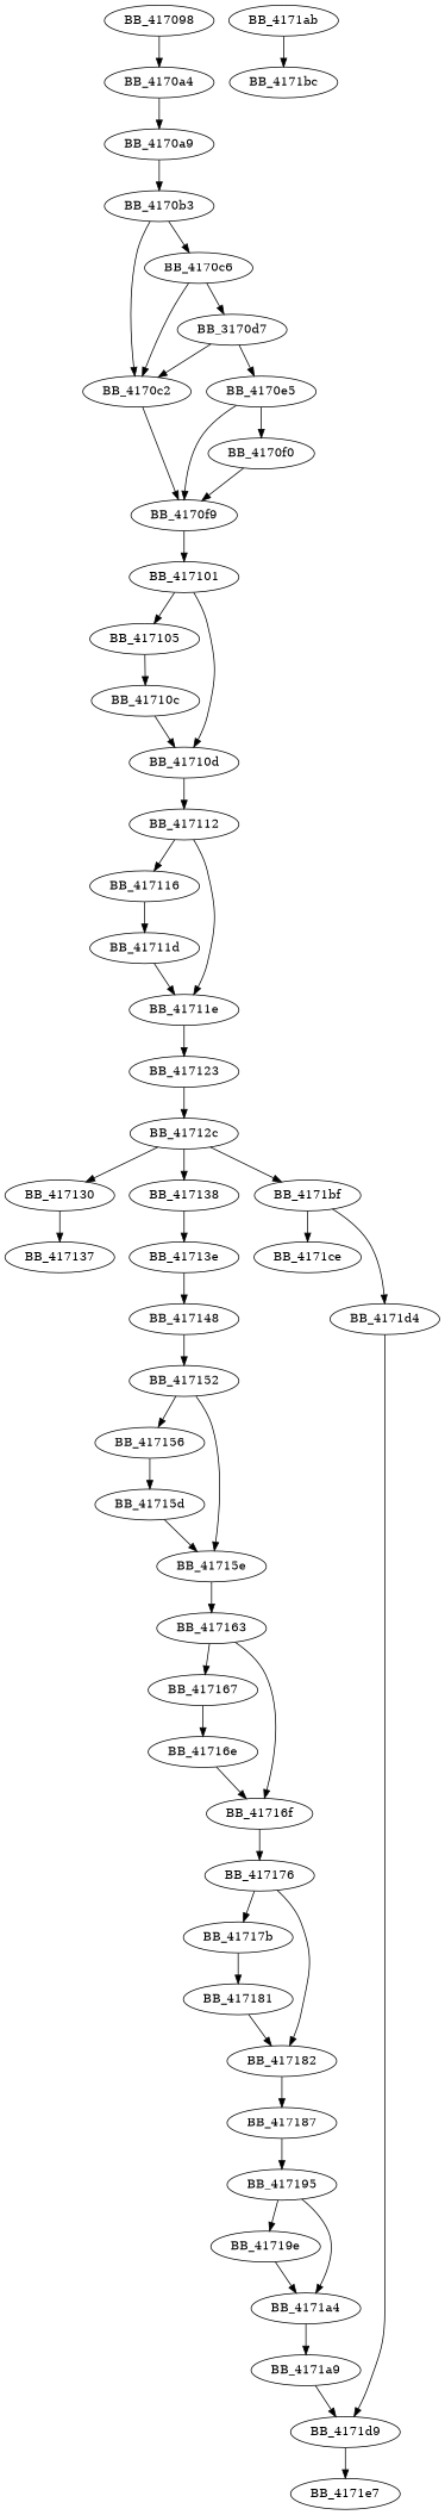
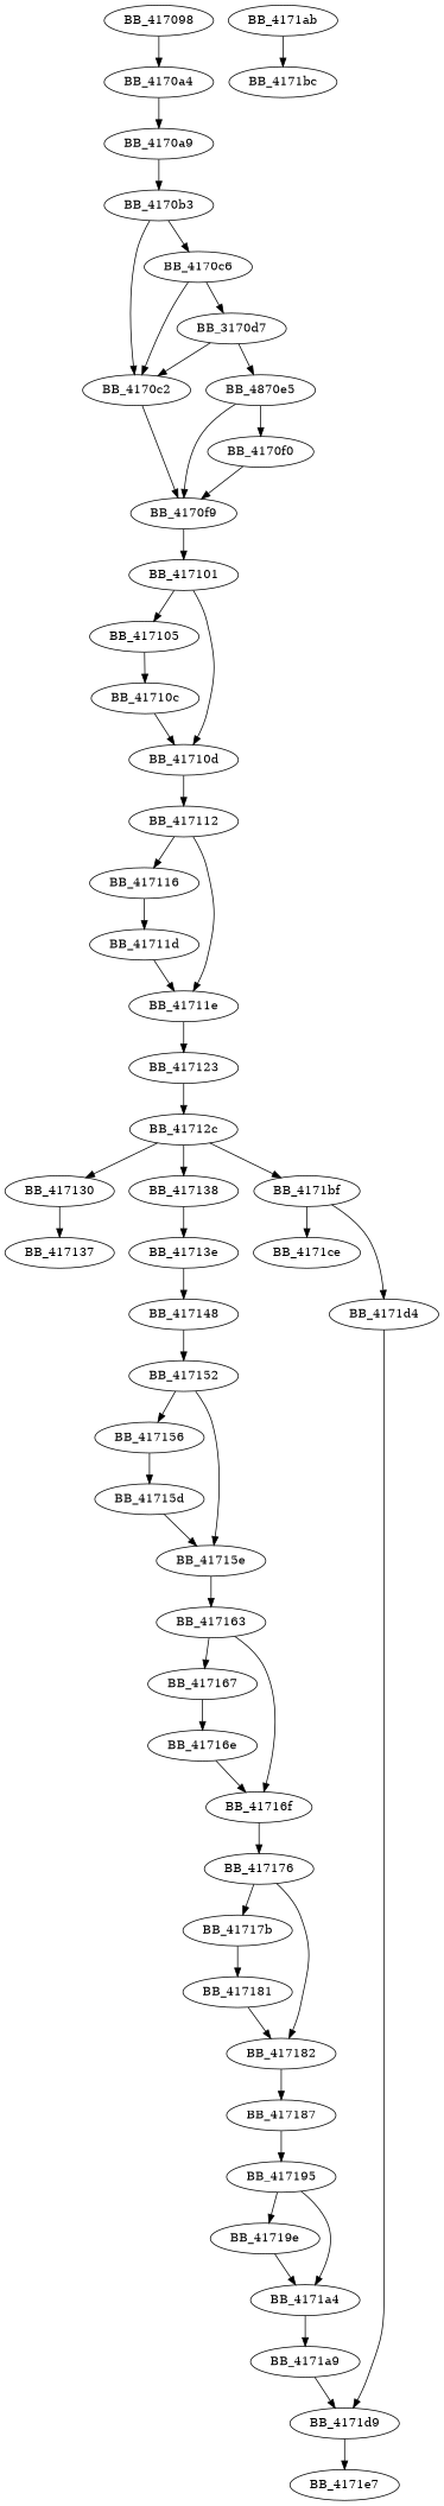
  digraph {
    BB_417098
    BB_4170a4
    BB_4170a9
    BB_4170b3
    BB_4170c2
    BB_4170c6
    BB_4170f9
    n8 [label=BB_3170d7]
    BB_417101
-   BB_4170e5
+   BB_4170e5 [label=BB_4870e5]
    BB_417105
    BB_41710d
    BB_4170f0
    BB_41710c
    BB_417112
    BB_417116
    BB_41711e
    BB_41711d
    BB_417123
    BB_41712c
    BB_417130
    BB_417138
    BB_4171bf
    BB_417137
    BB_41713e
    BB_4171ce
    BB_4171d4
    BB_417148
    BB_4171d9
    BB_417152
    BB_417156
    BB_41715e
    BB_41715d
    BB_417163
    BB_417167
    BB_41716f
    BB_41716e
    BB_417176
    BB_41717b
    BB_417182
    BB_417181
    BB_417187
    BB_417195
    BB_41719e
    BB_4171a4
    BB_4171a9
    BB_4171e7
    BB_4171ab
    BB_4171bc
    BB_417098 -> BB_4170a4
    BB_4170a4 -> BB_4170a9
    BB_4170a9 -> BB_4170b3
    BB_4170b3 -> BB_4170c2
    BB_4170b3 -> BB_4170c6
    BB_4170c2 -> BB_4170f9
    BB_4170c6 -> BB_4170c2
    BB_4170c6 -> n8
    BB_4170f9 -> BB_417101
    n8 -> BB_4170c2
    n8 -> BB_4170e5
    BB_417101 -> BB_417105
    BB_417101 -> BB_41710d
    BB_4170e5 -> BB_4170f9
    BB_4170e5 -> BB_4170f0
    BB_417105 -> BB_41710c
    BB_41710d -> BB_417112
    BB_4170f0 -> BB_4170f9
    BB_41710c -> BB_41710d
    BB_417112 -> BB_417116
    BB_417112 -> BB_41711e
    BB_417116 -> BB_41711d
    BB_41711e -> BB_417123
    BB_41711d -> BB_41711e
    BB_417123 -> BB_41712c
    BB_41712c -> BB_417130
    BB_41712c -> BB_417138
    BB_41712c -> BB_4171bf
    BB_417130 -> BB_417137
    BB_417138 -> BB_41713e
    BB_4171bf -> BB_4171ce
    BB_4171bf -> BB_4171d4
    BB_41713e -> BB_417148
    BB_4171d4 -> BB_4171d9
    BB_417148 -> BB_417152
    BB_4171d9 -> BB_4171e7
    BB_417152 -> BB_417156
    BB_417152 -> BB_41715e
    BB_417156 -> BB_41715d
    BB_41715e -> BB_417163
    BB_41715d -> BB_41715e
    BB_417163 -> BB_417167
    BB_417163 -> BB_41716f
    BB_417167 -> BB_41716e
    BB_41716f -> BB_417176
    BB_41716e -> BB_41716f
    BB_417176 -> BB_41717b
    BB_417176 -> BB_417182
    BB_41717b -> BB_417181
    BB_417182 -> BB_417187
    BB_417181 -> BB_417182
    BB_417187 -> BB_417195
    BB_417195 -> BB_41719e
    BB_417195 -> BB_4171a4
    BB_41719e -> BB_4171a4
    BB_4171a4 -> BB_4171a9
    BB_4171a9 -> BB_4171d9
    BB_4171ab -> BB_4171bc
  }
